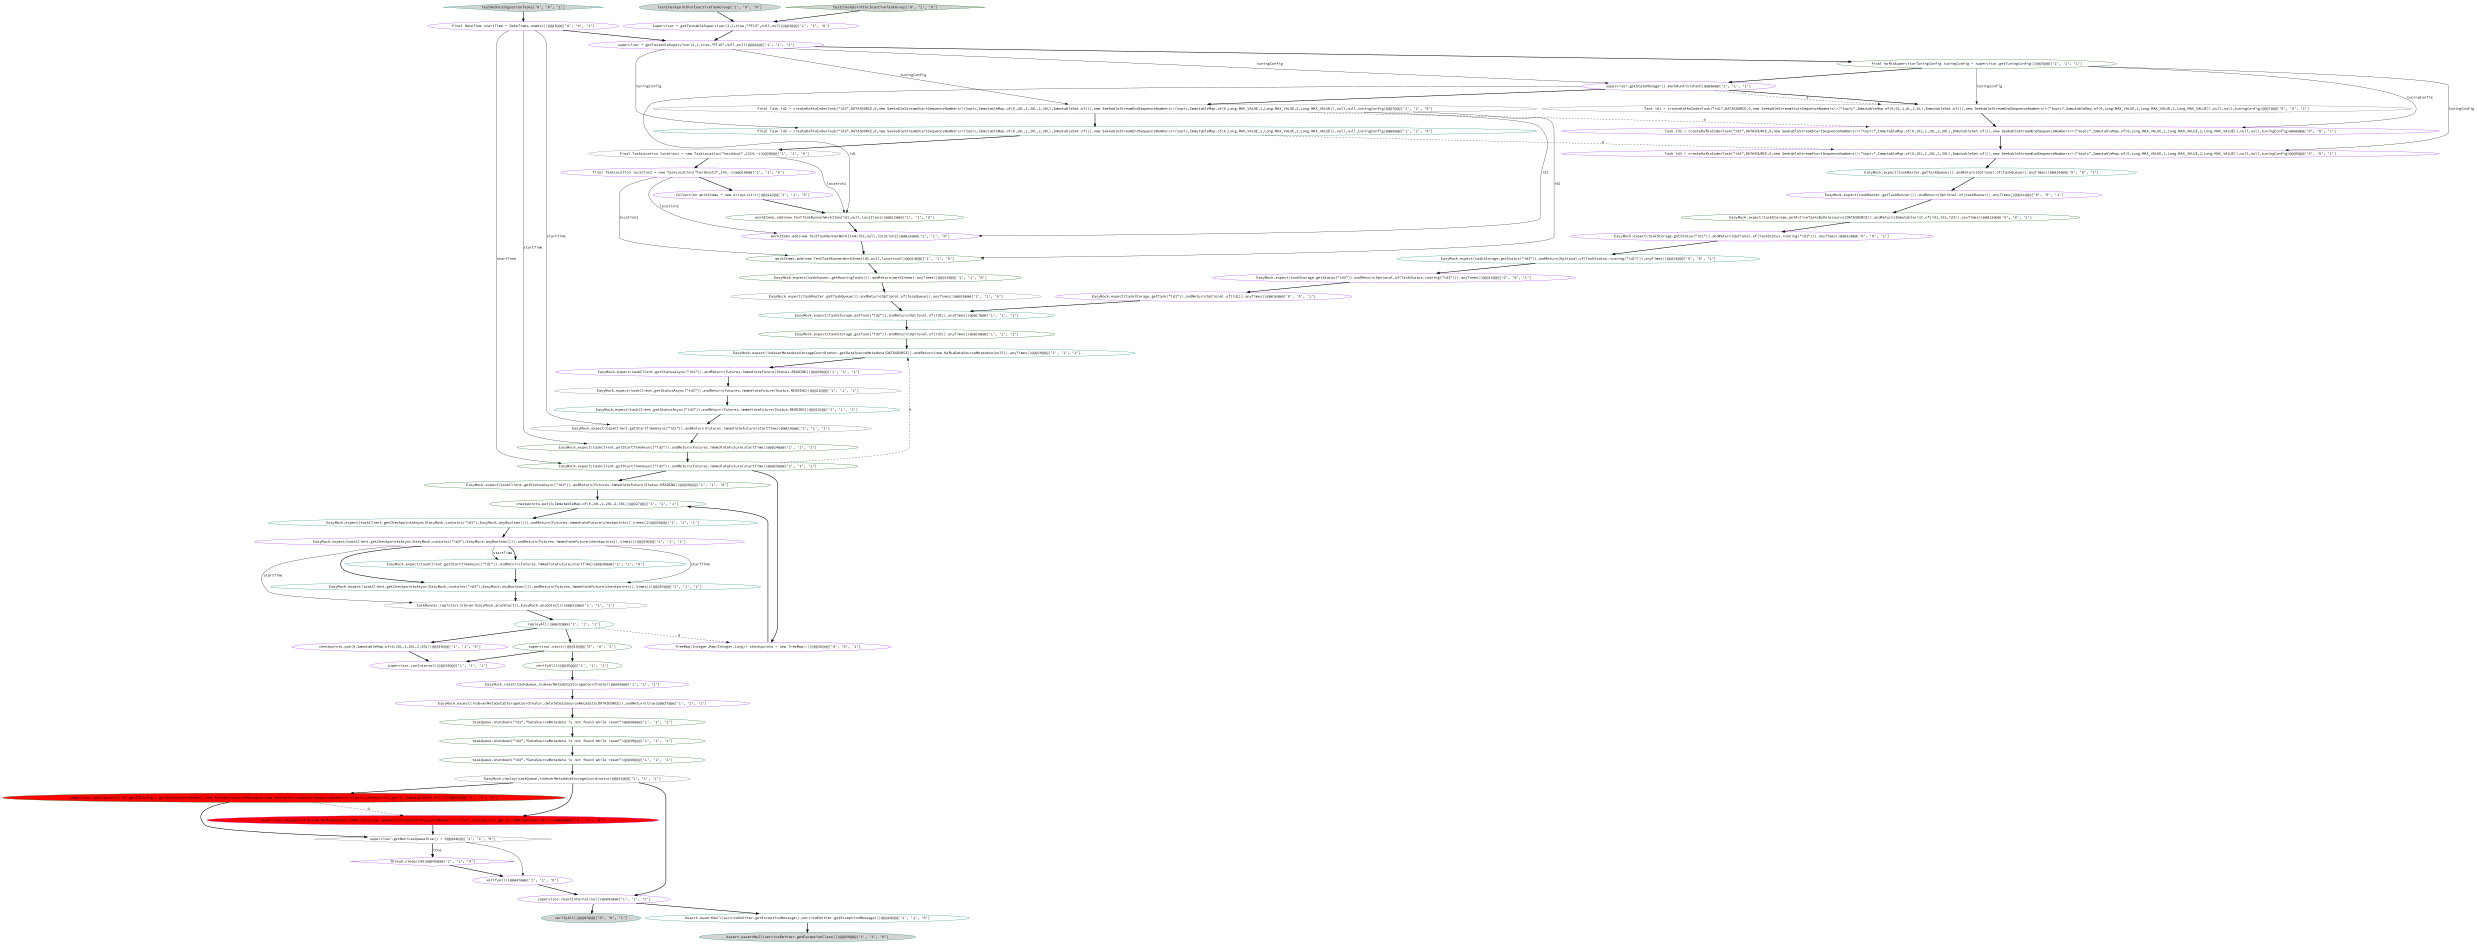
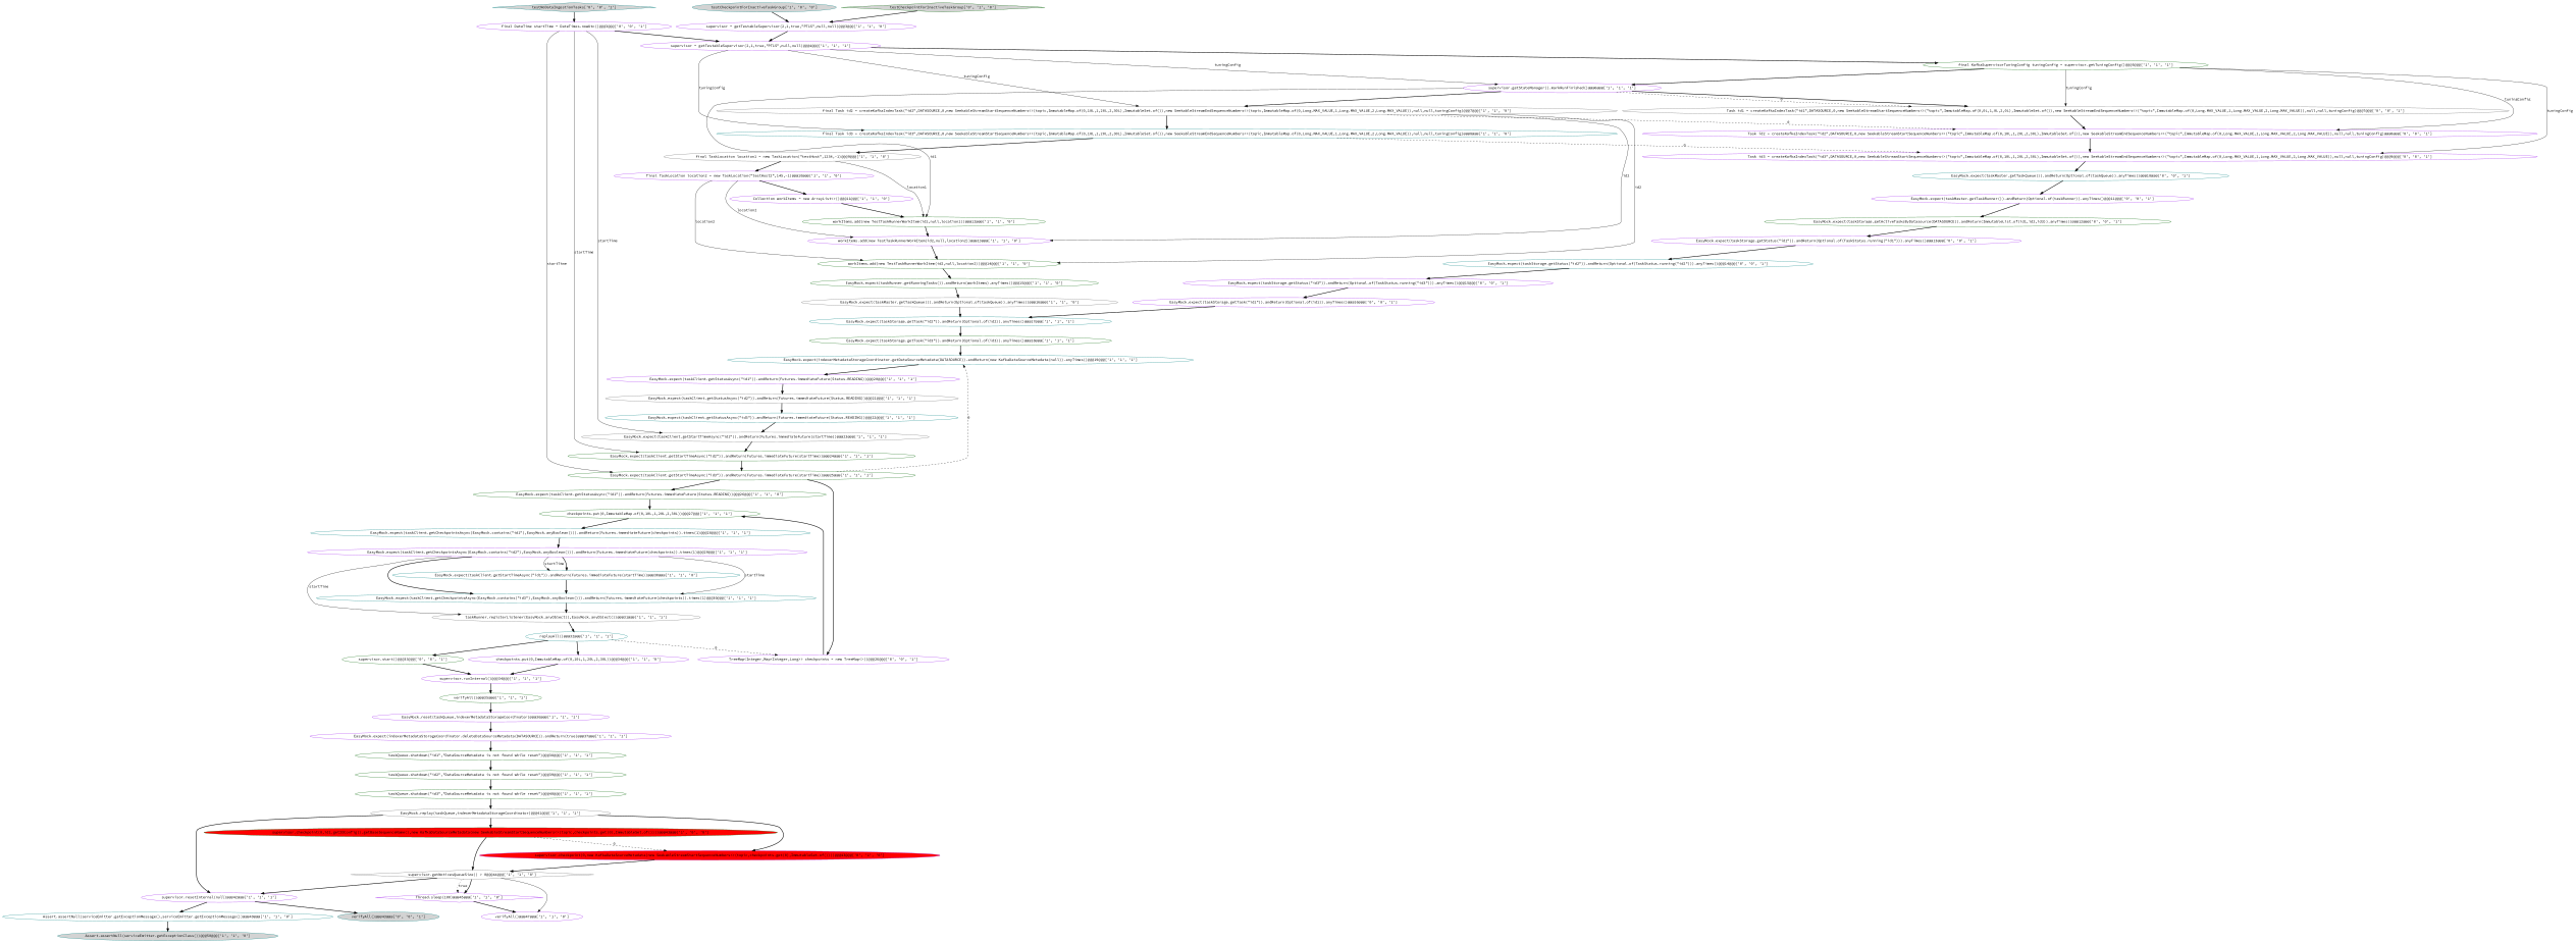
  digraph {
    fontname="Source Code Pro"
    node [color=purple fillcolor=white fontname="Source Code Pro" shape=ellipse style=filled]
    edge [fontname="Source Code Pro" style=bold]
    n1 [label="workItems.add(new TestTaskRunnerWorkItem(id2,null,location2))@@@13@@@['1', '1', '0']"]
    n2 [color=darkgreen label="workItems.add(new TestTaskRunnerWorkItem(id2,null,location2))@@@14@@@['1', '1', '0']"]
    n3 [color=darkgreen label="EasyMock.expect(taskRunner.getRunningTasks()).andReturn(workItems).anyTimes()@@@15@@@['1', '1', '0']"]
    n4 [color=teal fillcolor=lightgray label="verifyAll()@@@43@@@['0', '0', '1']"]
    n5 [color=gray40 label="EasyMock.expect(taskClient.getStatusAsync(\"id2\")).andReturn(Futures.immediateFuture(Status.READING))@@@21@@@['1', '1', '1']"]
    n6 [color=teal label="EasyMock.expect(taskClient.getStatusAsync(\"id3\")).andReturn(Futures.immediateFuture(Status.READING))@@@22@@@['1', '1', '1']"]
    n7 [color=gray40 label="EasyMock.expect(taskClient.getStartTimeAsync(\"id1\")).andReturn(Futures.immediateFuture(startTime))@@@23@@@['1', '1', '1']"]
    n8 [color=darkgreen label="taskQueue.shutdown(\"id1\",\"DataSourceMetadata is not found while reset\")@@@38@@@['1', '1', '1']"]
    n9 [color=darkgreen label="taskQueue.shutdown(\"id2\",\"DataSourceMetadata is not found while reset\")@@@39@@@['1', '1', '1']"]
    n10 [color=darkgreen label="taskQueue.shutdown(\"id3\",\"DataSourceMetadata is not found while reset\")@@@40@@@['1', '1', '1']"]
    n11 [color=darkgreen label="verifyAll()@@@35@@@['1', '1', '1']"]
    n12 [label="EasyMock.reset(taskQueue,indexerMetadataStorageCoordinator)@@@36@@@['1', '1', '1']"]
    n13 [label="EasyMock.expect(indexerMetadataStorageCoordinator.deleteDataSourceMetadata(DATASOURCE)).andReturn(true)@@@37@@@['1', '1', '1']"]
    n14 [label="final TaskLocation location2 = new TaskLocation(\"testHost2\",145,-1)@@@10@@@['1', '1', '0']"]
    n15 [label="Collection workItems = new ArrayList<>()@@@11@@@['1', '1', '0']"]
    n16 [color=darkgreen label="workItems.add(new TestTaskRunnerWorkItem(id1,null,location1))@@@12@@@['1', '1', '0']"]
    n17 [color=darkgreen label="final KafkaSupervisorTuningConfig tuningConfig = supervisor.getTuningConfig()@@@5@@@['1', '1', '1']"]
    n18 [label="supervisor.getStateManager().markRunFinished()@@@6@@@['1', '1', '1']"]
    n19 [label="Task id2 = createKafkaIndexTask(\"id2\",DATASOURCE,0,new SeekableStreamStartSequenceNumbers<>(\"topic\",ImmutableMap.of(0,10L,1,20L,2,30L),ImmutableSet.of()),new SeekableStreamEndSequenceNumbers<>(\"topic\",ImmutableMap.of(0,Long.MAX_VALUE,1,Long.MAX_VALUE,2,Long.MAX_VALUE)),null,null,tuningConfig)@@@8@@@['0', '0', '1']"]
    n20 [label="Task id3 = createKafkaIndexTask(\"id3\",DATASOURCE,0,new SeekableStreamStartSequenceNumbers<>(\"topic\",ImmutableMap.of(0,10L,1,20L,2,30L),ImmutableSet.of()),new SeekableStreamEndSequenceNumbers<>(\"topic\",ImmutableMap.of(0,Long.MAX_VALUE,1,Long.MAX_VALUE,2,Long.MAX_VALUE)),null,null,tuningConfig)@@@9@@@['0', '0', '1']"]
    n21 [color=gray40 label="Task id1 = createKafkaIndexTask(\"id1\",DATASOURCE,0,new SeekableStreamStartSequenceNumbers<>(\"topic\",ImmutableMap.of(0,0L,1,0L,2,0L),ImmutableSet.of()),new SeekableStreamEndSequenceNumbers<>(\"topic\",ImmutableMap.of(0,Long.MAX_VALUE,1,Long.MAX_VALUE,2,Long.MAX_VALUE)),null,null,tuningConfig)@@@7@@@['0', '0', '1']"]
    n22 [color=gray40 label="final Task id2 = createKafkaIndexTask(\"id2\",DATASOURCE,0,new SeekableStreamStartSequenceNumbers<>(topic,ImmutableMap.of(0,10L,1,20L,2,30L),ImmutableSet.of()),new SeekableStreamEndSequenceNumbers<>(topic,ImmutableMap.of(0,Long.MAX_VALUE,1,Long.MAX_VALUE,2,Long.MAX_VALUE)),null,null,tuningConfig)@@@7@@@['1', '1', '0']"]
    n23 [color=teal label="EasyMock.expect(taskMaster.getTaskQueue()).andReturn(Optional.of(taskQueue)).anyTimes()@@@10@@@['0', '0', '1']"]
    n24 [color=darkgreen label="supervisor.start()@@@33@@@['0', '0', '1']"]
    n25 [label="supervisor.runInternal()@@@34@@@['1', '1', '1']"]
    n26 [color=darkgreen label="EasyMock.expect(taskClient.getStatusAsync(\"id1\")).andReturn(Futures.immediateFuture(Status.READING))@@@26@@@['1', '1', '0']"]
    n27 [color=darkgreen label="checkpoints.put(0,ImmutableMap.of(0,10L,1,20L,2,30L))@@@27@@@['1', '1', '1']"]
    n28 [color=teal label="EasyMock.expect(taskClient.getCheckpointsAsync(EasyMock.contains(\"id1\"),EasyMock.anyBoolean())).andReturn(Futures.immediateFuture(checkpoints)).times(1)@@@28@@@['1', '1', '1']"]
    n29 [color=darkgreen label="EasyMock.expect(taskClient.getStartTimeAsync(\"id2\")).andReturn(Futures.immediateFuture(startTime))@@@24@@@['1', '1', '1']"]
    n30 [color=teal label="EasyMock.expect(indexerMetadataStorageCoordinator.getDataSourceMetadata(DATASOURCE)).andReturn(new KafkaDataSourceMetadata(null)).anyTimes()@@@19@@@['1', '1', '1']"]
    n31 [label="EasyMock.expect(taskClient.getStatusAsync(\"id1\")).andReturn(Futures.immediateFuture(Status.READING))@@@20@@@['1', '1', '1']"]
    n32 [color=darkgreen label="EasyMock.expect(taskClient.getStartTimeAsync(\"id3\")).andReturn(Futures.immediateFuture(startTime))@@@25@@@['1', '1', '1']"]
    n33 [label="TreeMap<Integer,Map<Integer,Long>> checkpoints = new TreeMap<>()@@@26@@@['0', '0', '1']"]
    n34 [color=teal fillcolor=lightgray label="Assert.assertNull(serviceEmitter.getExceptionClass())@@@50@@@['1', '1', '0']"]
    n35 [color=darkgreen label="EasyMock.expect(taskStorage.getTask(\"id3\")).andReturn(Optional.of(id3)).anyTimes()@@@18@@@['1', '1', '1']"]
    n36 [color=gray40 label="final TaskLocation location1 = new TaskLocation(\"testHost\",1234,-1)@@@9@@@['1', '1', '0']"]
    n37 [color=teal label="final Task id3 = createKafkaIndexTask(\"id3\",DATASOURCE,0,new SeekableStreamStartSequenceNumbers<>(topic,ImmutableMap.of(0,10L,1,20L,2,30L),ImmutableSet.of()),new SeekableStreamEndSequenceNumbers<>(topic,ImmutableMap.of(0,Long.MAX_VALUE,1,Long.MAX_VALUE,2,Long.MAX_VALUE)),null,null,tuningConfig)@@@8@@@['1', '1', '0']"]
    n38 [color=teal fillcolor=lightgray label="testNoDataIngestionTasks['0', '0', '1']" shape=diamond]
    n39 [label="final DateTime startTime = DateTimes.nowUtc()@@@3@@@['0', '0', '1']"]
    n40 [label="supervisor = getTestableSupervisor(2,1,true,\"PT1S\",null,null)@@@4@@@['1', '1', '1']"]
    n41 [label="EasyMock.expect(taskMaster.getTaskRunner()).andReturn(Optional.of(taskRunner)).anyTimes()@@@11@@@['0', '0', '1']"]
    n42 [label="Thread.sleep(100)@@@45@@@['1', '1', '0']" shape=diamond]
    n43 [label="verifyAll()@@@47@@@['1', '1', '0']"]
    n44 [color=gray40 label="supervisor.getNoticesQueueSize() > 0@@@44@@@['1', '1', '0']" shape=diamond]
    n45 [color=darkgreen label="EasyMock.expect(taskStorage.getActiveTasksByDatasource(DATASOURCE)).andReturn(ImmutableList.of(id1,id2,id3)).anyTimes()@@@12@@@['0', '0', '1']"]
    n46 [label="EasyMock.expect(taskStorage.getStatus(\"id1\")).andReturn(Optional.of(TaskStatus.running(\"id1\"))).anyTimes()@@@13@@@['0', '0', '1']"]
    n47 [color=gray40 label="EasyMock.replay(taskQueue,indexerMetadataStorageCoordinator)@@@41@@@['1', '1', '1']"]
    n48 [fillcolor=red label="supervisor.checkpoint(0,new KafkaDataSourceMetadata(new SeekableStreamStartSequenceNumbers<>(topic,checkpoints.get(0),ImmutableSet.of())))@@@43@@@['0', '1', '0']"]
    n49 [color=darkgreen fillcolor=red label="supervisor.checkpoint(0,id1.getIOConfig().getBaseSequenceName(),new KafkaDataSourceMetadata(new SeekableStreamStartSequenceNumbers<>(topic,checkpoints.get(0),ImmutableSet.of())))@@@43@@@['1', '0', '0']"]
    n50 [label="supervisor.resetInternal(null)@@@42@@@['1', '1', '1']"]
    n51 [color=teal label="Assert.assertNull(serviceEmitter.getExceptionMessage(),serviceEmitter.getExceptionMessage())@@@49@@@['1', '1', '0']"]
    n52 [label="EasyMock.expect(taskClient.getCheckpointsAsync(EasyMock.contains(\"id2\"),EasyMock.anyBoolean())).andReturn(Futures.immediateFuture(checkpoints)).times(1)@@@29@@@['1', '1', '1']"]
    n53 [color=teal label="EasyMock.expect(taskClient.getStartTimeAsync(\"id1\")).andReturn(Futures.immediateFuture(startTime))@@@30@@@['1', '1', '0']"]
    n54 [color=teal label="EasyMock.expect(taskClient.getCheckpointsAsync(EasyMock.contains(\"id3\"),EasyMock.anyBoolean())).andReturn(Futures.immediateFuture(checkpoints)).times(1)@@@30@@@['1', '1', '1']"]
    n55 [color=gray40 label="taskRunner.registerListener(EasyMock.anyObject(),EasyMock.anyObject())@@@31@@@['1', '1', '1']"]
    n56 [color=teal label="replayAll()@@@32@@@['1', '1', '1']"]
    n57 [color=teal fillcolor=lightgray label="testCheckpointForInactiveTaskGroup['1', '0', '0']"]
    n58 [label="supervisor = getTestableSupervisor(2,1,true,\"PT1S\",null,null)@@@3@@@['1', '1', '0']"]
    n59 [color=gray40 label="EasyMock.expect(taskMaster.getTaskQueue()).andReturn(Optional.of(taskQueue)).anyTimes()@@@16@@@['1', '1', '0']"]
    n60 [color=teal label="EasyMock.expect(taskStorage.getTask(\"id2\")).andReturn(Optional.of(id2)).anyTimes()@@@17@@@['1', '1', '1']"]
    n61 [label="EasyMock.expect(taskStorage.getTask(\"id1\")).andReturn(Optional.of(id1)).anyTimes()@@@16@@@['0', '0', '1']"]
    n62 [label="checkpoints.put(0,ImmutableMap.of(0,10L,1,20L,2,30L))@@@34@@@['1', '1', '0']"]
    n63 [color=darkgreen fillcolor=lightgray label="testCheckpointForInactiveTaskGroup['0', '1', '0']" shape=diamond]
    n64 [label="EasyMock.expect(taskStorage.getStatus(\"id3\")).andReturn(Optional.of(TaskStatus.running(\"id3\"))).anyTimes()@@@15@@@['0', '0', '1']"]
    n65 [color=teal label="EasyMock.expect(taskStorage.getStatus(\"id2\")).andReturn(Optional.of(TaskStatus.running(\"id2\"))).anyTimes()@@@14@@@['0', '0', '1']"]
    n1 -> n2
    n2 -> n3
    n3 -> n59
    n5 -> n6
    n6 -> n7
    n7 -> n29
    n8 -> n9
    n9 -> n10
    n10 -> n47
    n11 -> n12
    n12 -> n13
    n13 -> n8
    n14 -> n1 [label=location2 style=solid]
    n14 -> n2 [label=location2 style=solid]
    n14 -> n15
    n15 -> n16
    n16 -> n1
    n17 -> n18
    n17 -> n19 [label=tuningConfig style=solid]
    n17 -> n20 [label=tuningConfig style=solid]
    n17 -> n21 [label=tuningConfig style=solid]
    n18 -> n16 [label=id1 style=solid]
    n18 -> n21
    n18 -> n21 [label=0 style=dashed]
    n18 -> n22
    n19 -> n20
    n20 -> n23
    n21 -> n19
    n22 -> n1 [label=id2 style=solid]
    n22 -> n2 [label=id2 style=solid]
    n22 -> n19 [label=0 style=dashed]
    n22 -> n37
    n23 -> n41
    n24 -> n25
-   n24 -> n11
+   n25 -> n11
    n26 -> n27
    n27 -> n28
    n28 -> n52
    n29 -> n32
    n30 -> n31
    n31 -> n5
    n32 -> n26
    n32 -> n30 [label=0 style=dashed]
    n32 -> n33
    n33 -> n27
    n35 -> n30
    n36 -> n14
    n36 -> n16 [label=location1 style=solid]
    n37 -> n20 [label=0 style=dashed]
    n37 -> n36
    n38 -> n39
    n39 -> n7 [label=startTime style=solid]
    n39 -> n29 [label=startTime style=solid]
    n39 -> n32 [label=startTime style=solid]
    n39 -> n40
    n40 -> n17
    n40 -> n18 [label=tuningConfig style=solid]
    n40 -> n22 [label=tuningConfig style=solid]
    n40 -> n37 [label=tuningConfig style=solid]
    n41 -> n45
    n42 -> n43
-   n43 -> n50
+   n44 -> n50
    n44 -> n42
    n44 -> n42 [label=true style=dotted]
    n44 -> n43 [style=solid]
    n45 -> n46
    n46 -> n65
    n47 -> n48
    n47 -> n49
    n47 -> n50
    n48 -> n44
    n49 -> n44
    n49 -> n48 [label=0 style=dashed]
    n50 -> n4
    n50 -> n51
    n51 -> n34
    n52 -> n53
    n52 -> n53 [label=startTime style=solid]
    n52 -> n54 [label=startTime style=solid]
    n52 -> n54
    n52 -> n55 [label=startTime style=solid]
    n53 -> n54
    n54 -> n55
    n55 -> n56
    n56 -> n24
    n56 -> n33 [label=0 style=dashed]
    n56 -> n62
    n57 -> n58
    n58 -> n40
    n59 -> n60
    n60 -> n35
    n61 -> n60
    n62 -> n25
    n63 -> n58
    n64 -> n61
    n65 -> n64
  }
